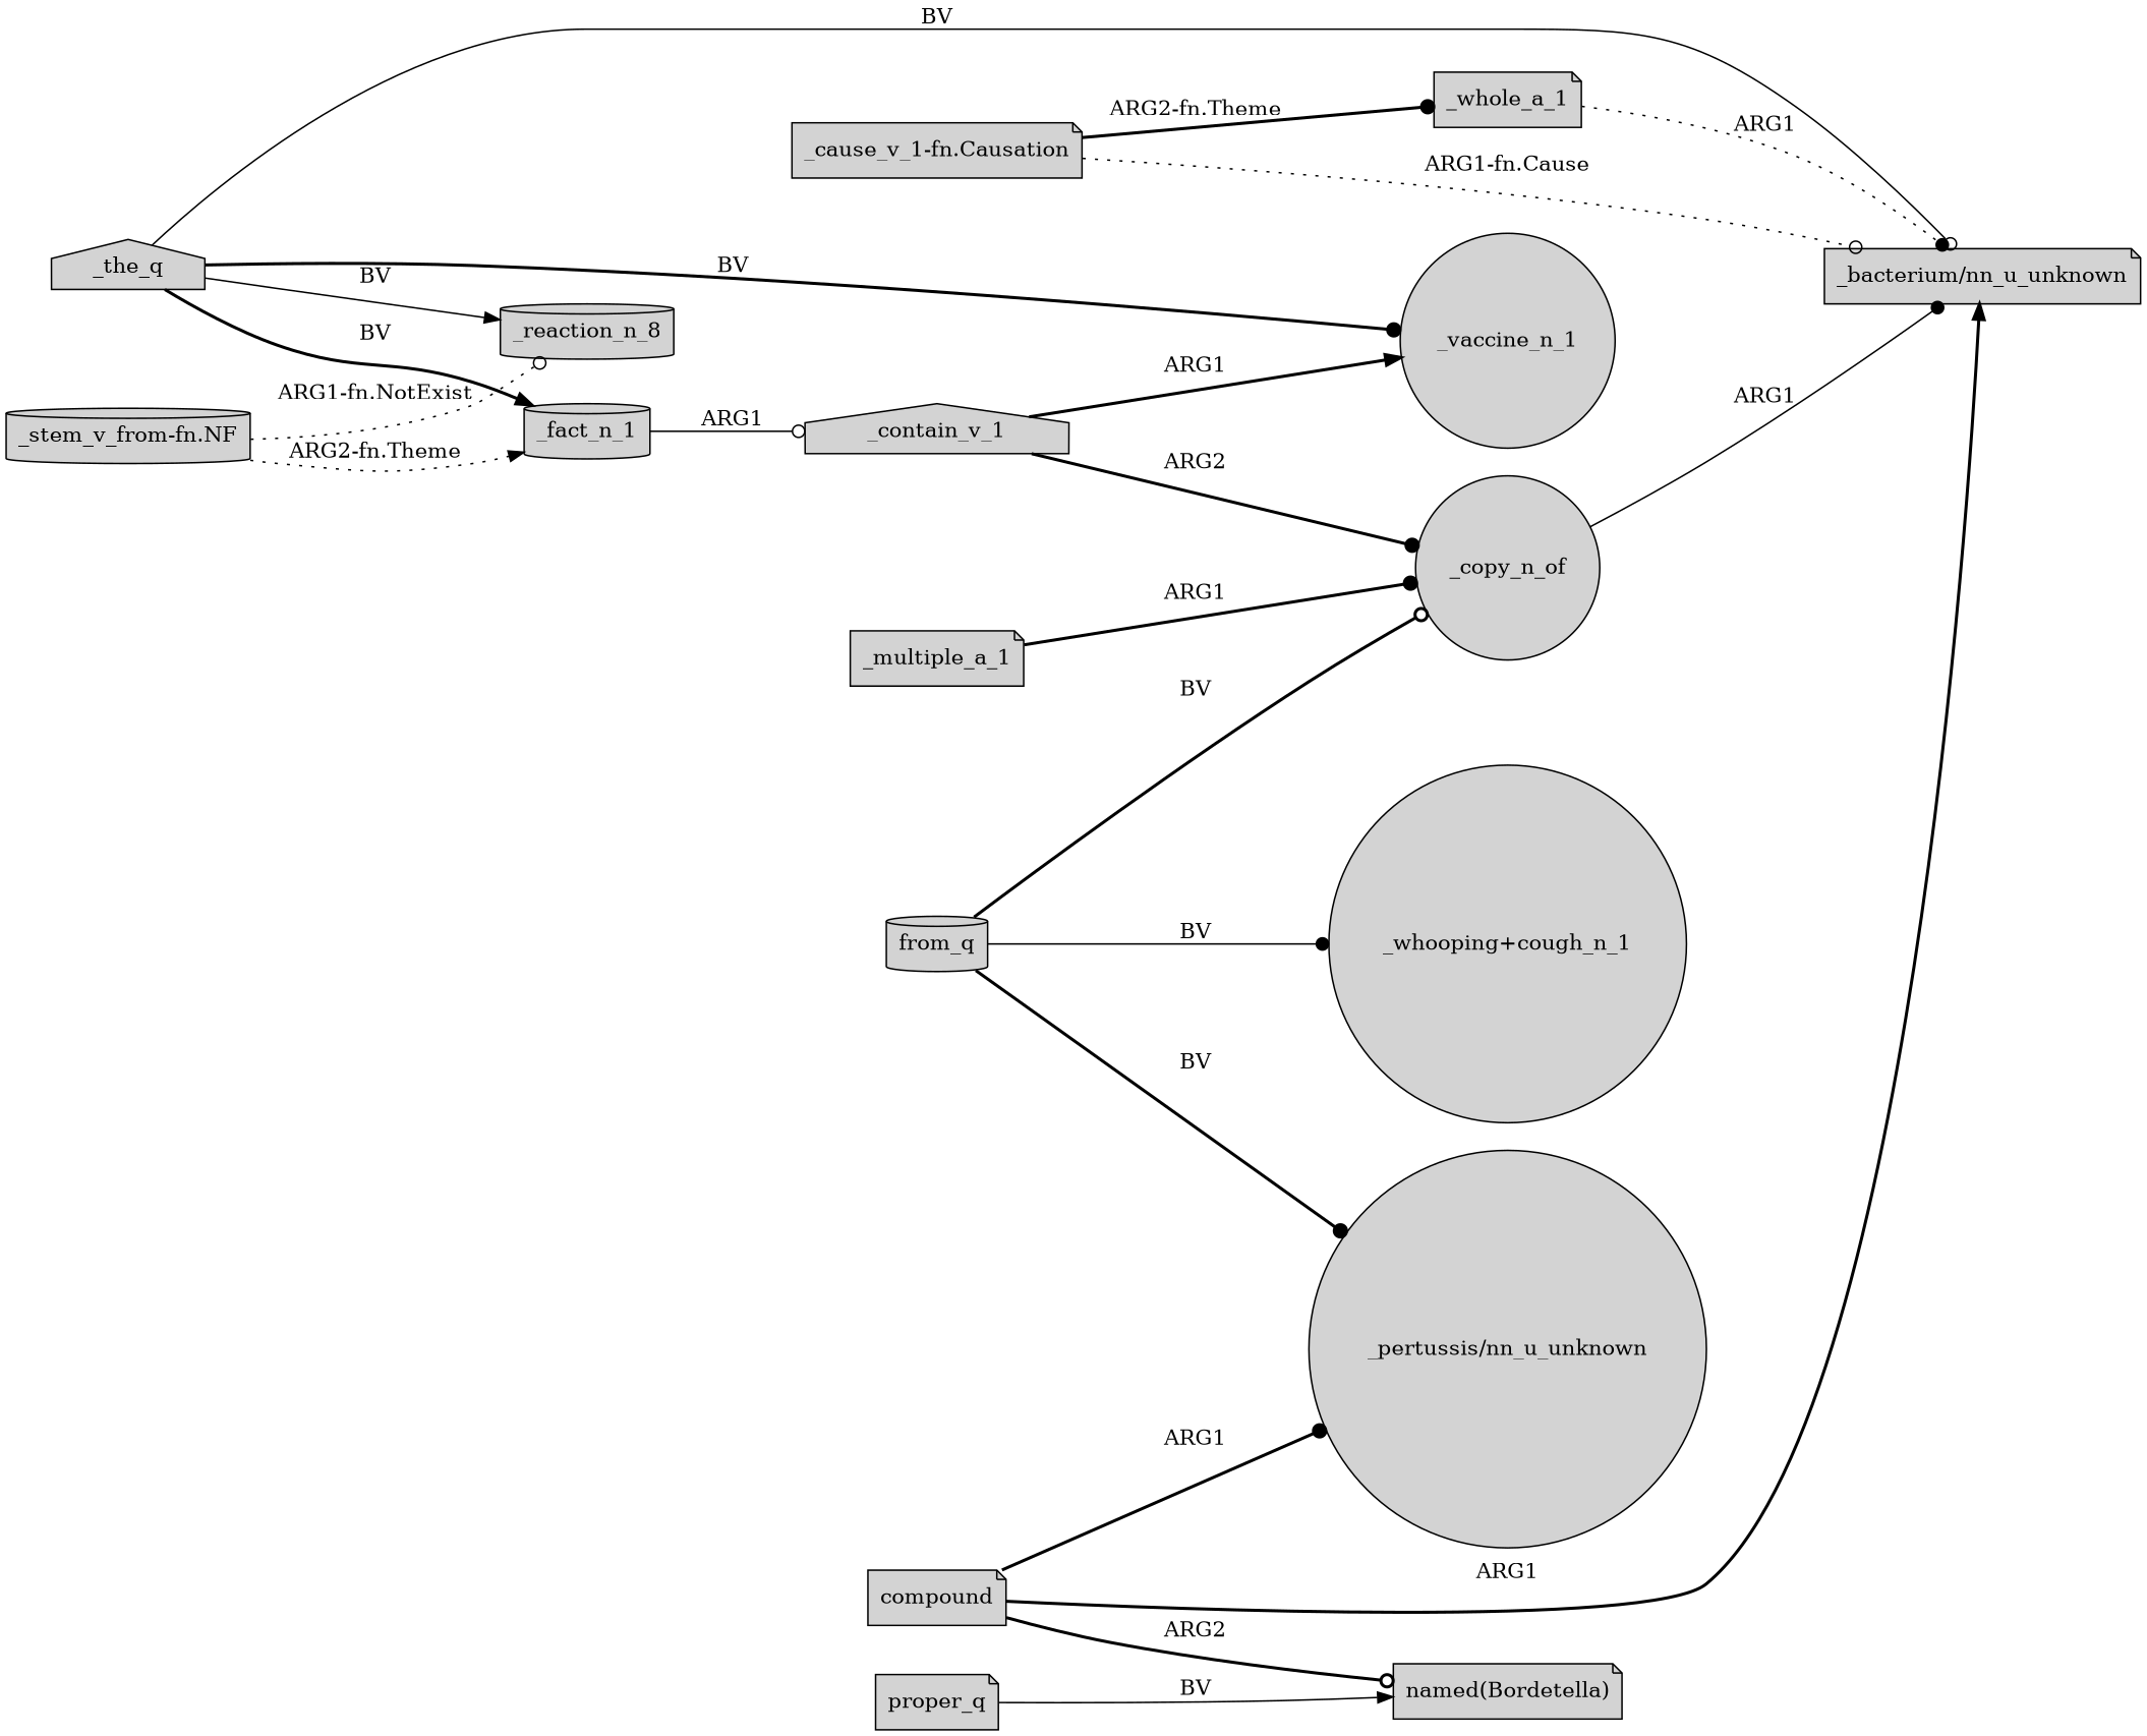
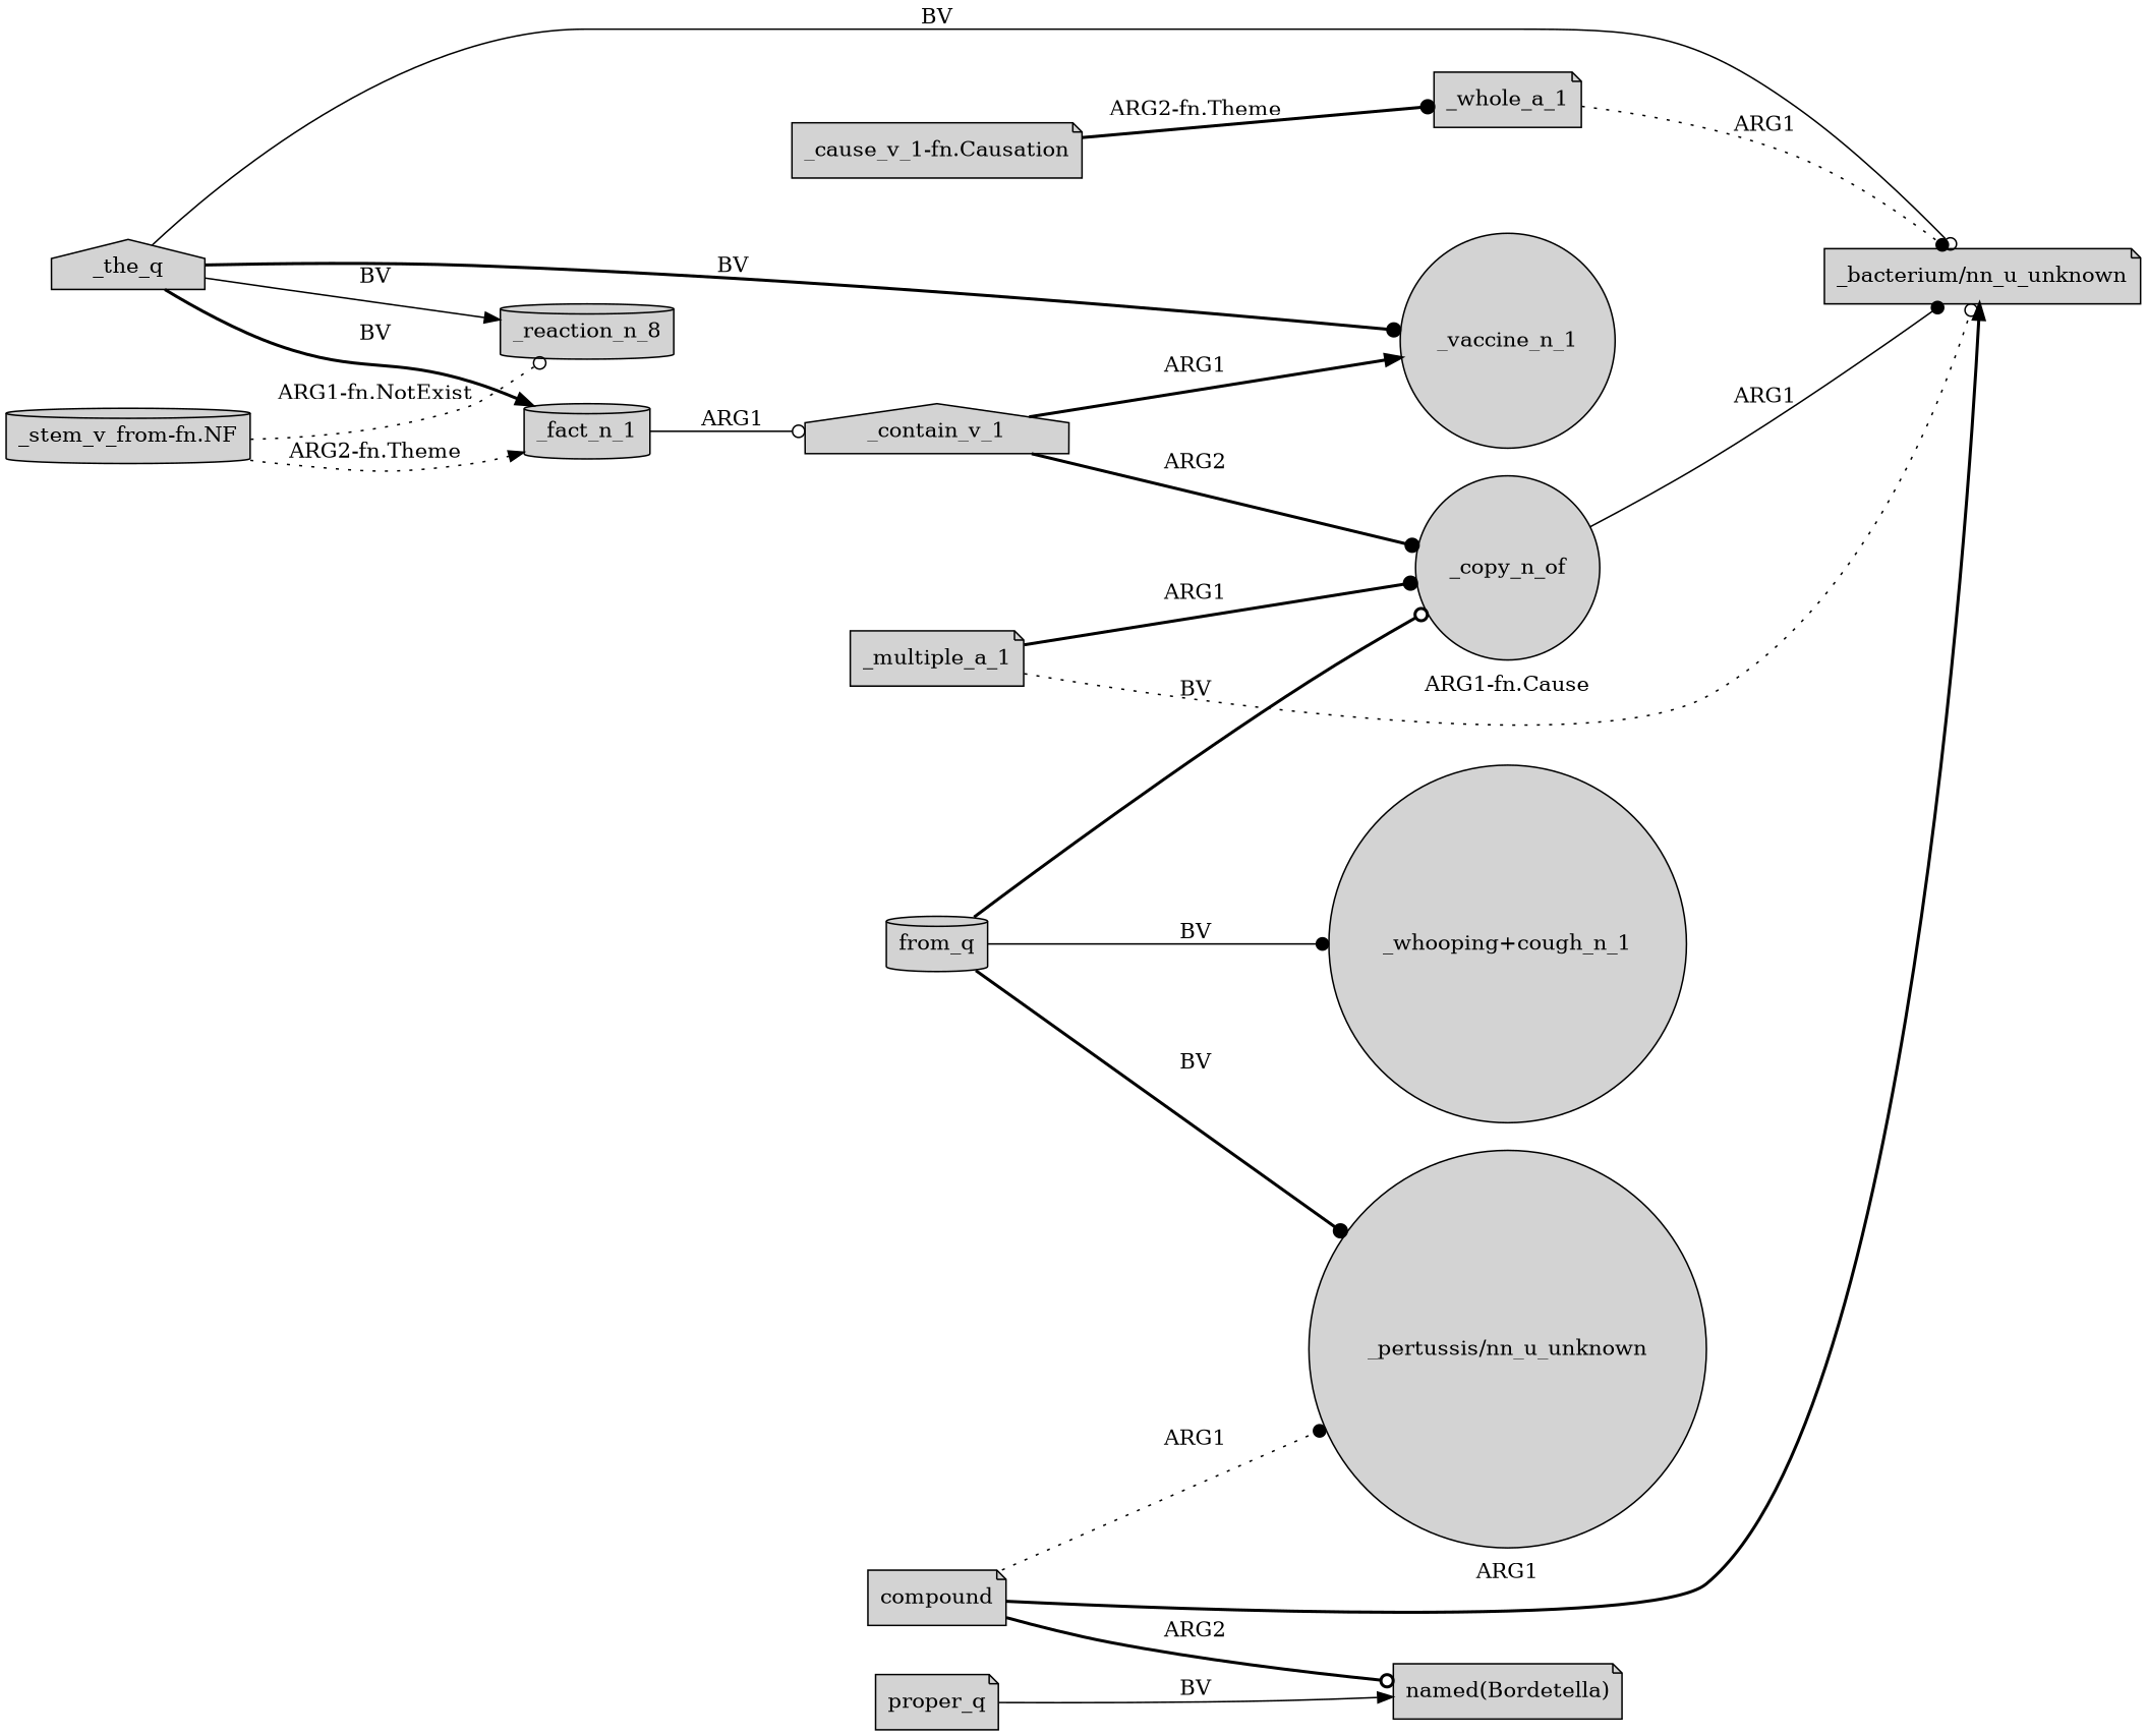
  digraph {
    rankdir=LR
    node [shape=note style=filled]
    edge [arrowhead=dot style=bold]
    _the_q [shape=house]
    _vaccine_n_1 [shape=circle]
    "_bacterium/nn_u_unknown"
    _fact_n_1 [shape=cylinder]
    n5 [label=_reaction_n_8 shape=cylinder]
    _contain_v_1 [shape=house]
    compound
    "_pertussis/nn_u_unknown" [shape=circle]
    "named(Bordetella)"
    "_cause_v_1-fn.Causation"
    _whole_a_1
    "_whooping+cough_n_1" [shape=circle]
    "_stem_v_from-fn.NF" [shape=cylinder]
    _copy_n_of [shape=circle]
    n15 [label=from_q shape=cylinder]
    _multiple_a_1
    proper_q
    _the_q -> _vaccine_n_1 [label=BV]
    _the_q -> "_bacterium/nn_u_unknown" [arrowhead=odot label=BV style=solid]
    _the_q -> _fact_n_1 [arrowhead=normal label=BV]
    _the_q -> n5 [arrowhead=normal label=BV style=solid]
    _fact_n_1 -> _contain_v_1 [arrowhead=odot label=ARG1 style=solid]
    _contain_v_1 -> _vaccine_n_1 [arrowhead=normal label=ARG1]
    _contain_v_1 -> _copy_n_of [label=ARG2]
    compound -> "_bacterium/nn_u_unknown" [arrowhead=normal label=ARG1]
-   compound -> "_pertussis/nn_u_unknown" [label=ARG1]
+   compound -> "_pertussis/nn_u_unknown" [label=ARG1 style=dotted]
    compound -> "named(Bordetella)" [arrowhead=odot label=ARG2]
-   "_cause_v_1-fn.Causation" -> "_bacterium/nn_u_unknown" [arrowhead=odot label="ARG1-fn.Cause" style=dotted]
+   _multiple_a_1 -> "_bacterium/nn_u_unknown" [arrowhead=odot label="ARG1-fn.Cause" style=dotted]
    "_cause_v_1-fn.Causation" -> _whole_a_1 [label="ARG2-fn.Theme"]
    _whole_a_1 -> "_bacterium/nn_u_unknown" [label=ARG1 style=dotted]
    "_stem_v_from-fn.NF" -> _fact_n_1 [arrowhead=normal label="ARG2-fn.Theme" style=dotted]
    "_stem_v_from-fn.NF" -> n5 [arrowhead=odot label="ARG1-fn.NotExist" style=dotted]
    _copy_n_of -> "_bacterium/nn_u_unknown" [label=ARG1 style=solid]
    n15 -> "_pertussis/nn_u_unknown" [label=BV]
    n15 -> "_whooping+cough_n_1" [label=BV style=solid]
    n15 -> _copy_n_of [arrowhead=odot label=BV]
    _multiple_a_1 -> _copy_n_of [label=ARG1]
    proper_q -> "named(Bordetella)" [arrowhead=normal label=BV style=solid]
  }
